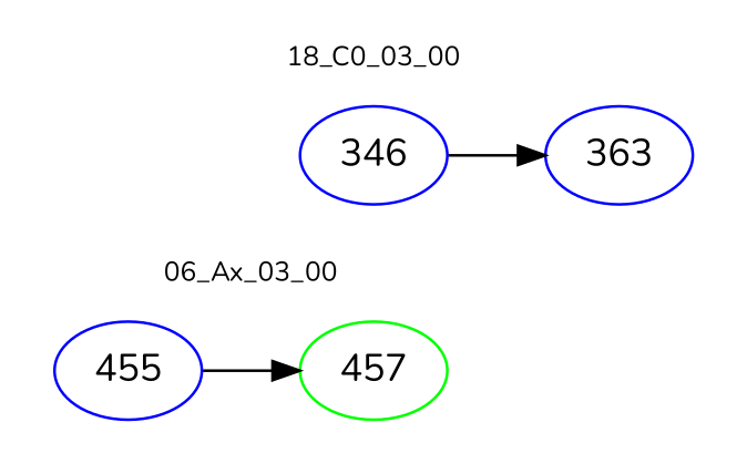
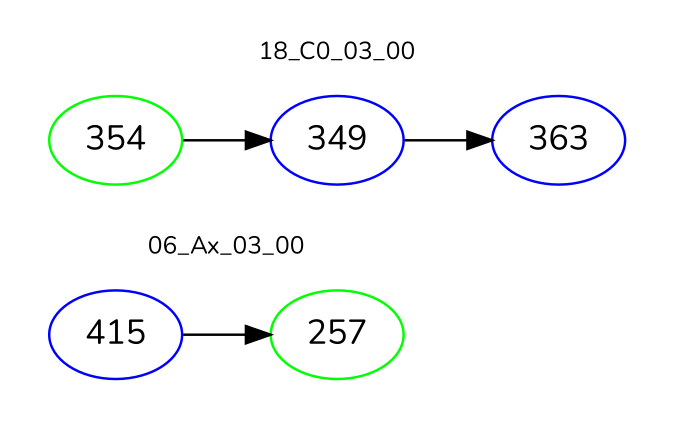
  digraph {
    fontname=Nunito
    rankdir=LR
    node [color=blue fontname=Nunito]
    edge [color=black fontname=Nunito]
-   n1 [label=455]
-   n2 [color=green label=457]
-   n4 [label=346]
+   n1 [label=415]
+   n2 [color=green label=257]
+   n3 [color=green label=354]
+   n4 [label=349]
    n5 [label=363]
    subgraph cluster_1 {
      color=white
      fontsize=10
      label="06_Ax_03_00"
      n1
      n2
    }
    subgraph cluster_2 {
      color=white
      fontsize=10
      label="18_C0_03_00"
+     n3
      n4
      n5
    }
    n1 -> n2
+   n3 -> n4
    n4 -> n5
  }
